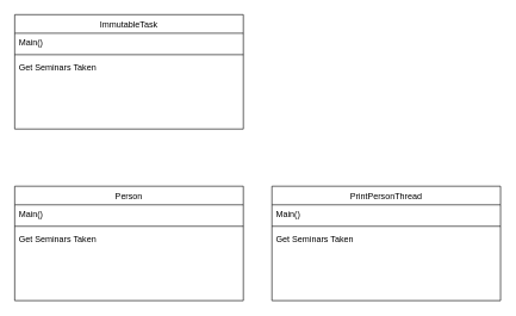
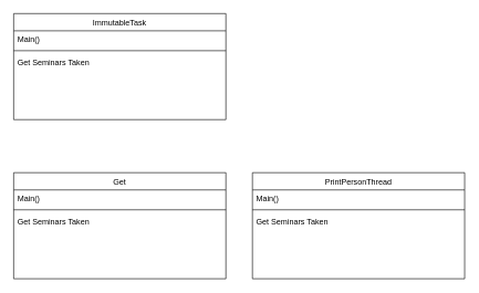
  <mxCell id="0" />
  <mxCell id="1" parent="0" />
  <mxCell id="2" value="ImmutableTask" style="swimlane;fontStyle=0;align=center;verticalAlign=top;childLayout=stackLayout;horizontal=1;startSize=26;horizontalStack=0;resizeParent=1;resizeLast=0;collapsible=1;marginBottom=0;rounded=0;shadow=0;strokeWidth=1;" parent="1" vertex="1"><mxGeometry x="20" y="20" width="320" height="160" as="geometry"><mxRectangle x="130" y="380" width="160" height="26" as="alternateBounds" /></mxGeometry></mxCell>
  <mxCell id="3" value="Main()" style="text;align=left;verticalAlign=top;spacingLeft=4;spacingRight=4;overflow=hidden;rotatable=0;points=[[0,0.5],[1,0.5]];portConstraint=eastwest;rounded=0;shadow=0;html=0;" parent="2" vertex="1"><mxGeometry y="26" width="320" height="26" as="geometry" /></mxCell>
  <mxCell id="4" value="" style="line;html=1;strokeWidth=1;align=left;verticalAlign=middle;spacingTop=-1;spacingLeft=3;spacingRight=3;rotatable=0;labelPosition=right;points=[];portConstraint=eastwest;" parent="2" vertex="1"><mxGeometry y="52" width="320" height="8" as="geometry" /></mxCell>
  <mxCell id="5" value="Get Seminars Taken" style="text;align=left;verticalAlign=top;spacingLeft=4;spacingRight=4;overflow=hidden;rotatable=0;points=[[0,0.5],[1,0.5]];portConstraint=eastwest;" parent="2" vertex="1"><mxGeometry y="60" width="320" height="26" as="geometry" /></mxCell>
- <mxCell id="6" value="Person" style="swimlane;fontStyle=0;align=center;verticalAlign=top;childLayout=stackLayout;horizontal=1;startSize=26;horizontalStack=0;resizeParent=1;resizeLast=0;collapsible=1;marginBottom=0;rounded=0;shadow=0;strokeWidth=1;" vertex="1" parent="1"><mxGeometry x="20" y="260" width="320" height="160" as="geometry"><mxRectangle x="130" y="380" width="160" height="26" as="alternateBounds" /></mxGeometry></mxCell>
+ <mxCell id="6" value="Get" style="swimlane;fontStyle=0;align=center;verticalAlign=top;childLayout=stackLayout;horizontal=1;startSize=26;horizontalStack=0;resizeParent=1;resizeLast=0;collapsible=1;marginBottom=0;rounded=0;shadow=0;strokeWidth=1;" vertex="1" parent="1"><mxGeometry x="20" y="260" width="320" height="160" as="geometry"><mxRectangle x="130" y="380" width="160" height="26" as="alternateBounds" /></mxGeometry></mxCell>
  <mxCell id="7" value="Main()" style="text;align=left;verticalAlign=top;spacingLeft=4;spacingRight=4;overflow=hidden;rotatable=0;points=[[0,0.5],[1,0.5]];portConstraint=eastwest;rounded=0;shadow=0;html=0;" vertex="1" parent="6"><mxGeometry y="26" width="320" height="26" as="geometry" /></mxCell>
  <mxCell id="8" value="" style="line;html=1;strokeWidth=1;align=left;verticalAlign=middle;spacingTop=-1;spacingLeft=3;spacingRight=3;rotatable=0;labelPosition=right;points=[];portConstraint=eastwest;" vertex="1" parent="6"><mxGeometry y="52" width="320" height="8" as="geometry" /></mxCell>
  <mxCell id="9" value="Get Seminars Taken" style="text;align=left;verticalAlign=top;spacingLeft=4;spacingRight=4;overflow=hidden;rotatable=0;points=[[0,0.5],[1,0.5]];portConstraint=eastwest;" vertex="1" parent="6"><mxGeometry y="60" width="320" height="26" as="geometry" /></mxCell>
  <mxCell id="10" value="PrintPersonThread" style="swimlane;fontStyle=0;align=center;verticalAlign=top;childLayout=stackLayout;horizontal=1;startSize=26;horizontalStack=0;resizeParent=1;resizeLast=0;collapsible=1;marginBottom=0;rounded=0;shadow=0;strokeWidth=1;" vertex="1" parent="1"><mxGeometry x="380" y="260" width="320" height="160" as="geometry"><mxRectangle x="130" y="380" width="160" height="26" as="alternateBounds" /></mxGeometry></mxCell>
  <mxCell id="11" value="Main()" style="text;align=left;verticalAlign=top;spacingLeft=4;spacingRight=4;overflow=hidden;rotatable=0;points=[[0,0.5],[1,0.5]];portConstraint=eastwest;rounded=0;shadow=0;html=0;" vertex="1" parent="10"><mxGeometry y="26" width="320" height="26" as="geometry" /></mxCell>
  <mxCell id="12" value="" style="line;html=1;strokeWidth=1;align=left;verticalAlign=middle;spacingTop=-1;spacingLeft=3;spacingRight=3;rotatable=0;labelPosition=right;points=[];portConstraint=eastwest;" vertex="1" parent="10"><mxGeometry y="52" width="320" height="8" as="geometry" /></mxCell>
  <mxCell id="13" value="Get Seminars Taken" style="text;align=left;verticalAlign=top;spacingLeft=4;spacingRight=4;overflow=hidden;rotatable=0;points=[[0,0.5],[1,0.5]];portConstraint=eastwest;" vertex="1" parent="10"><mxGeometry y="60" width="320" height="26" as="geometry" /></mxCell>
